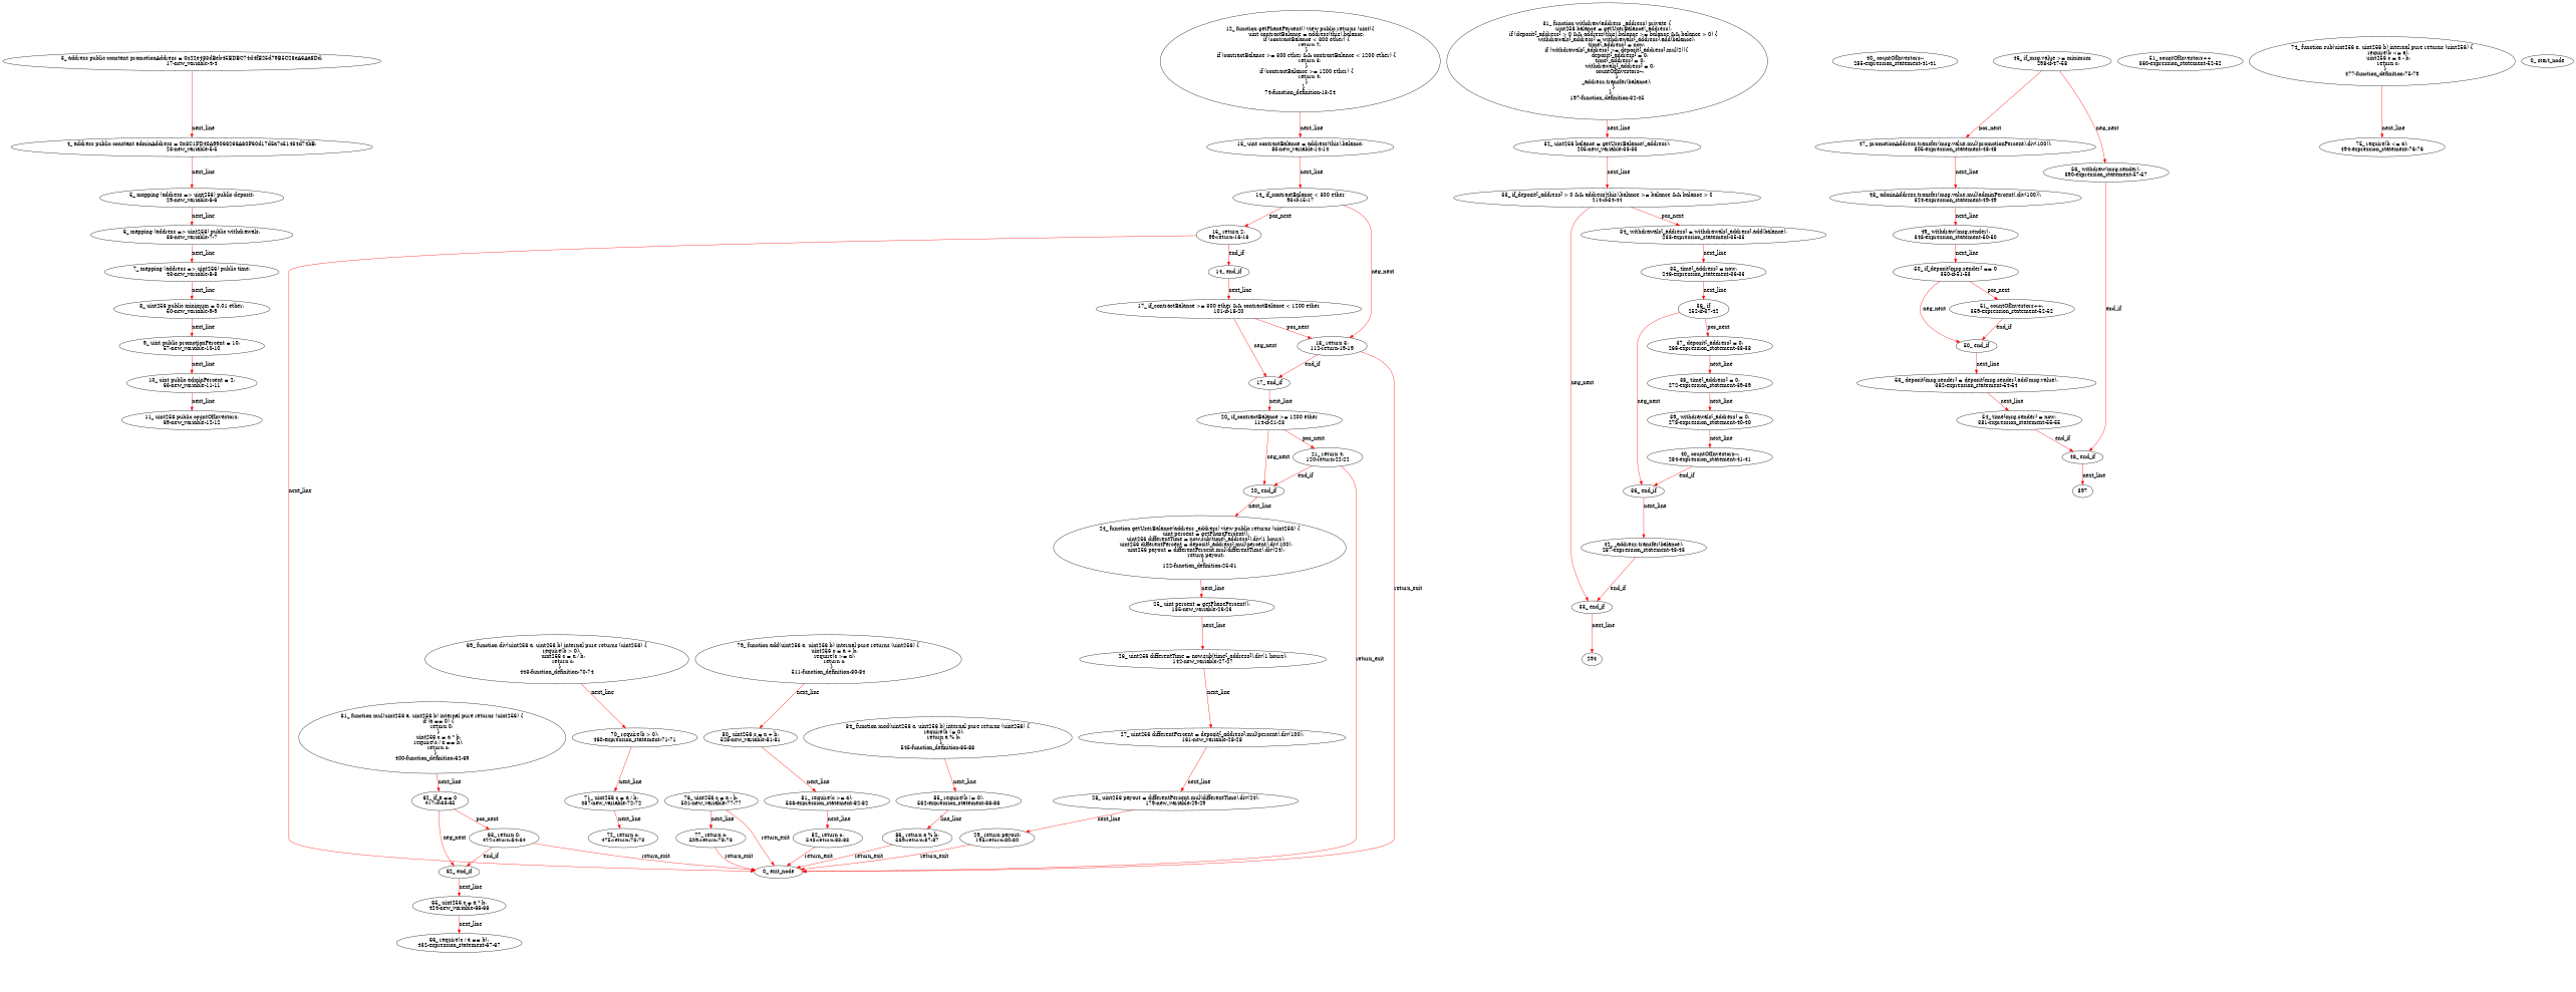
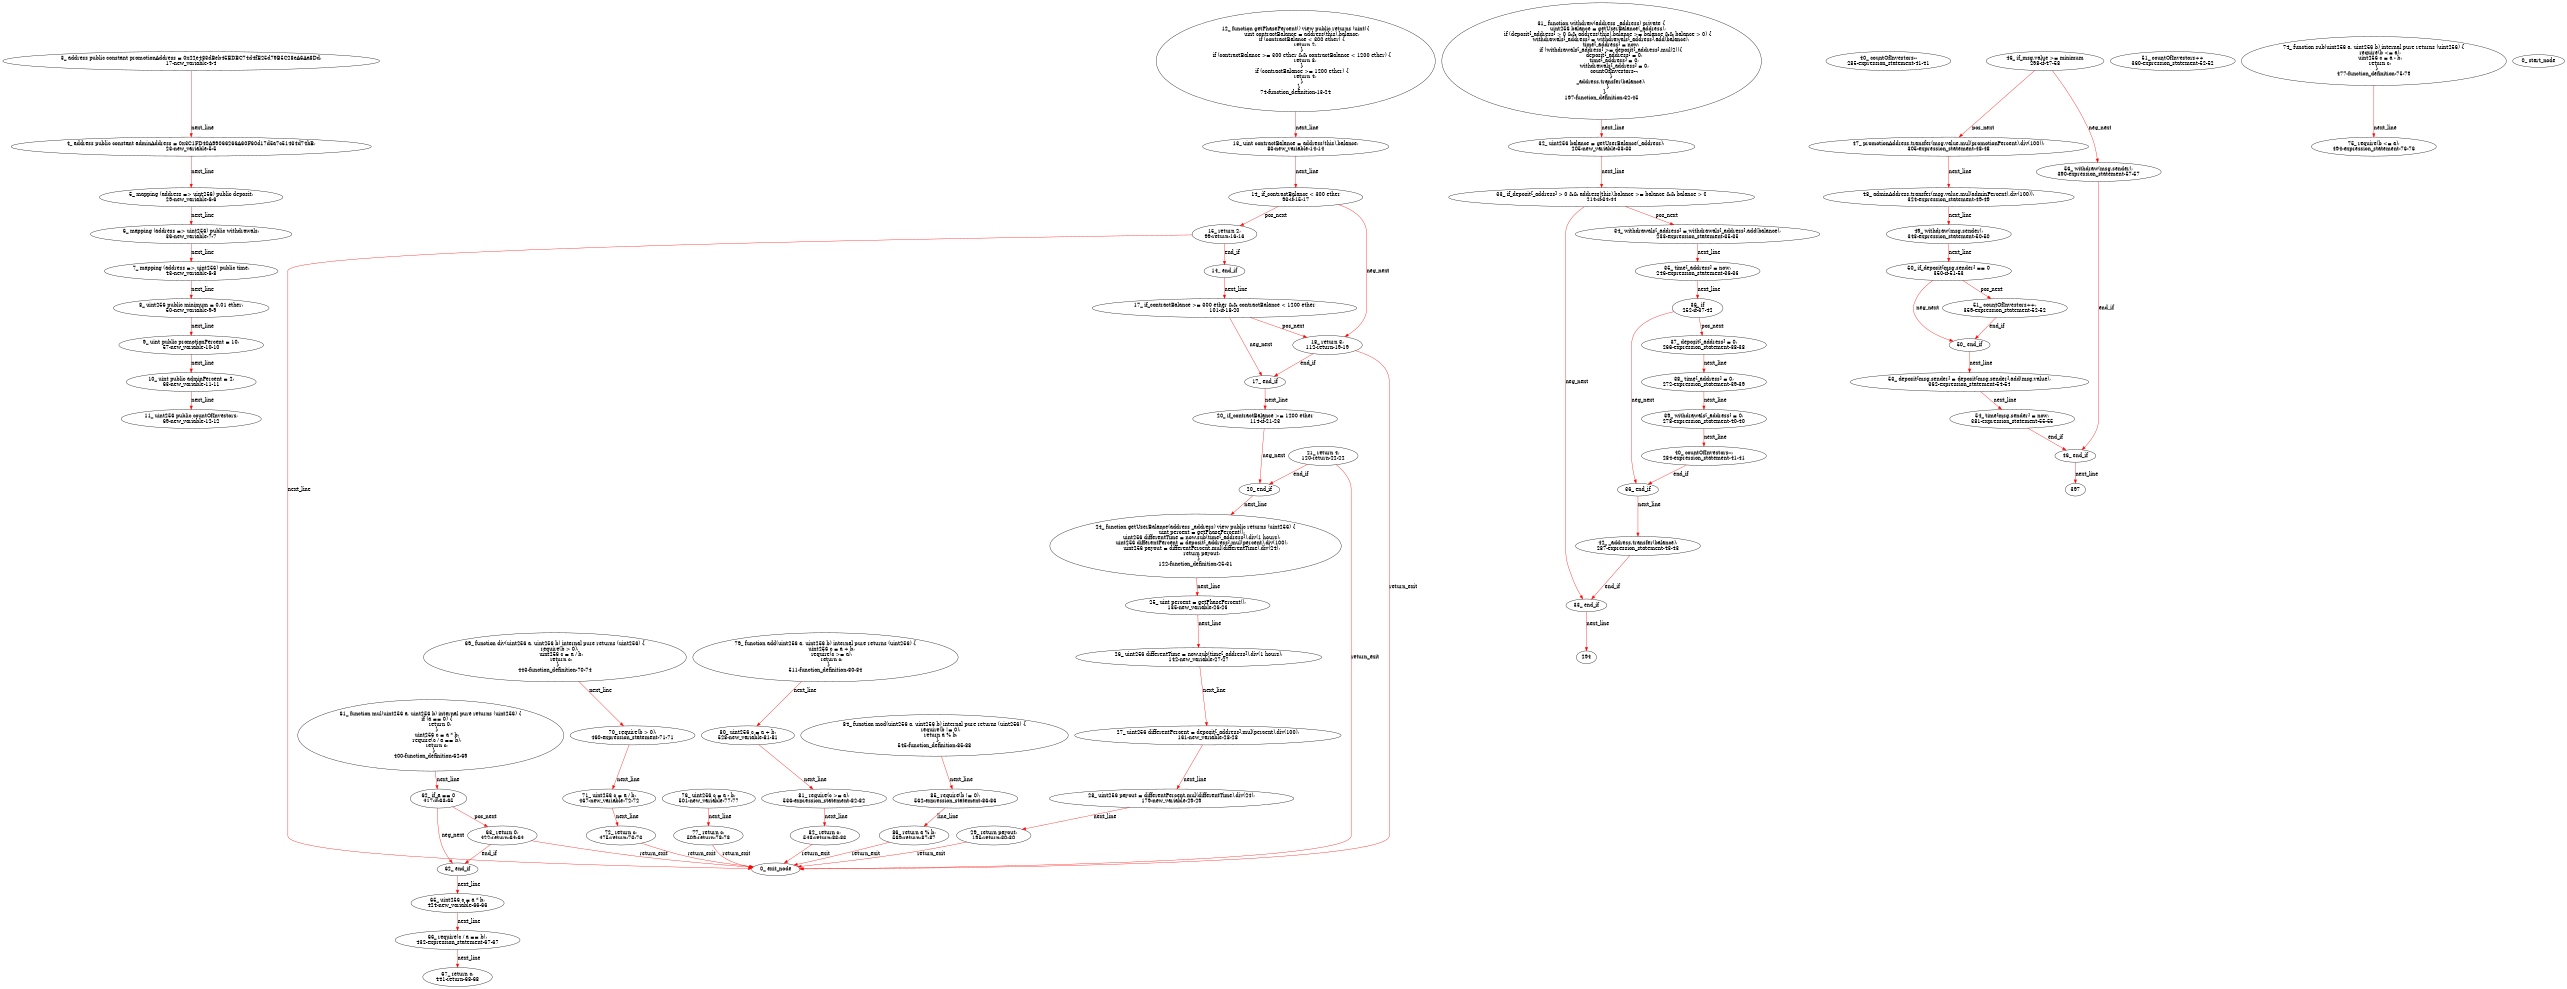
  digraph {
    node [type_label=expression_statement]
    edge [color=red controlflow_type=next_line edge_type=CFG_edge]
    n1 [label="3_ address public constant promotionAddress = 0x22e483dBeb45EDBC74d4fE25d79B5C28eA6Aa8Dd;\n17-new_variable-4-4" type_label=new_variable]
    n2 [label="4_ address public constant adminAddress = 0x3C1FD40A99066266A60F60d17d5a7c51434d74bB;\n23-new_variable-5-5" type_label=new_variable]
    n3 [label="5_ mapping (address => uint256) public deposit;\n29-new_variable-6-6" type_label=new_variable]
    n4 [label="6_ mapping (address => uint256) public withdrawals;\n36-new_variable-7-7" type_label=new_variable]
    n5 [label="7_ mapping (address => uint256) public time;\n43-new_variable-8-8" type_label=new_variable]
    n6 [label="8_ uint256 public minimum = 0.01 ether;\n50-new_variable-9-9" type_label=new_variable]
    n7 [label="9_ uint public promotionPercent = 10;\n57-new_variable-10-10" type_label=new_variable]
    n8 [label="10_ uint public adminPercent = 2;\n63-new_variable-11-11" type_label=new_variable]
    n9 [label="11_ uint256 public countOfInvestors;\n69-new_variable-12-12" type_label=new_variable]
    n10 [label="12_ function getPhasePercent() view public returns (uint){\n        uint contractBalance = address(this).balance;\n        if (contractBalance < 300 ether) {\n            return 2;\n        }\n        if (contractBalance >= 300 ether && contractBalance < 1200 ether) {\n            return 3;\n        }\n        if (contractBalance >= 1200 ether) {\n            return 4;\n        }\n    }\n74-function_definition-13-24" method="getPhasePercent()" type_label=function_definition]
    n11 [label="13_ uint contractBalance = address(this).balance;\n83-new_variable-14-14" method="getPhasePercent()" type_label=new_variable]
    n12 [label="14_ if_contractBalance < 300 ether\n93-if-15-17" method="getPhasePercent()" type_label=if]
    n13 [label="15_ return 2;\n99-return-16-16" method="getPhasePercent()" type_label=return]
    n14 [label="18_ return 3;\n112-return-19-19" method="getPhasePercent()" type_label=return]
    n15 [label="14_ end_if" method="getPhasePercent()" type_label=end_if]
    n16 [label="17_ if_contractBalance >= 300 ether && contractBalance < 1200 ether\n101-if-18-20" method="getPhasePercent()" type_label=if]
    n17 [label="0_ exit_node" type_label=exit]
    n18 [label="17_ end_if" method="getPhasePercent()" type_label=end_if]
    n19 [label="20_ if_contractBalance >= 1200 ether\n114-if-21-23" method="getPhasePercent()" type_label=if]
    n20 [label="20_ end_if" method="getPhasePercent()" type_label=end_if]
    n21 [label="21_ return 4;\n120-return-22-22" method="getPhasePercent()" type_label=return]
    n22 [label="24_ function getUserBalance(address _address) view public returns (uint256) {\n        uint percent = getPhasePercent();\n        uint256 differentTime = now.sub(time[_address]).div(1 hours);\n        uint256 differentPercent = deposit[_address].mul(percent).div(100);\n        uint256 payout = differentPercent.mul(differentTime).div(24);\n        return payout;\n    }\n122-function_definition-25-31" method="getUserBalance(address _address)" type_label=function_definition]
    n23 [label="25_ uint percent = getPhasePercent();\n135-new_variable-26-26" method="getUserBalance(address _address)" type_label=new_variable]
    n24 [label="26_ uint256 differentTime = now.sub(time[_address]).div(1 hours);\n142-new_variable-27-27" method="getUserBalance(address _address)" type_label=new_variable]
    n25 [label="27_ uint256 differentPercent = deposit[_address].mul(percent).div(100);\n161-new_variable-28-28" method="getUserBalance(address _address)" type_label=new_variable]
    n26 [label="28_ uint256 payout = differentPercent.mul(differentTime).div(24);\n179-new_variable-29-29" method="getUserBalance(address _address)" type_label=new_variable]
    n27 [label="29_ return payout;\n195-return-30-30" method="getUserBalance(address _address)" type_label=return]
    n28 [label="31_ function withdraw(address _address) private {\n        uint256 balance = getUserBalance(_address);\n        if (deposit[_address] > 0 && address(this).balance >= balance && balance > 0) {\n            withdrawals[_address] = withdrawals[_address].add(balance);\n            time[_address] = now;\n            if (withdrawals[_address] >= deposit[_address].mul(2)){\n                deposit[_address] = 0;\n                time[_address] = 0;\n                withdrawals[_address] = 0;\n                countOfInvestors--;\n            }\n            _address.transfer(balance);\n        }\n    }\n197-function_definition-32-45" method="withdraw(address _address)" type_label=function_definition]
    n29 [label="32_ uint256 balance = getUserBalance(_address);\n205-new_variable-33-33" method="withdraw(address _address)" type_label=new_variable]
    n30 [label="33_ if_deposit[_address] > 0 && address(this).balance >= balance && balance > 0\n214-if-34-44" method="withdraw(address _address)" type_label=if]
    n31 [label="33_ end_if" method="withdraw(address _address)" type_label=end_if]
    n32 [label="34_ withdrawals[_address] = withdrawals[_address].add(balance);\n233-expression_statement-35-35" method="withdraw(address _address)"]
    294 [type_label=""]
    n34 [label="35_ time[_address] = now;\n246-expression_statement-36-36" method="withdraw(address _address)"]
    n35 [label="36_ if\n252-if-37-42" method="withdraw(address _address)" type_label=if]
    n36 [label="36_ end_if" method="withdraw(address _address)" type_label=end_if]
    n37 [label="37_ deposit[_address] = 0;\n266-expression_statement-38-38" method="withdraw(address _address)"]
    n38 [label="42_ _address.transfer(balance);\n287-expression_statement-43-43" method="withdraw(address _address)"]
    n39 [label="38_ time[_address] = 0;\n272-expression_statement-39-39" method="withdraw(address _address)"]
    n40 [label="39_ withdrawals[_address] = 0;\n278-expression_statement-40-40" method="withdraw(address _address)"]
    n41 [label="40_ countOfInvestors--;\n284-expression_statement-41-41" method="withdraw(address _address)"]
    n42 [label="40_ countOfInvestors--\n285-expression_statement-41-41" method="withdraw(address _address)"]
    n43 [label="46_ if_msg.value >= minimum\n298-if-47-58" type_label=if]
    n44 [label="47_ promotionAddress.transfer(msg.value.mul(promotionPercent).div(100));\n305-expression_statement-48-48"]
    n45 [label="56_ withdraw(msg.sender);\n390-expression_statement-57-57"]
    n46 [label="48_ adminAddress.transfer(msg.value.mul(adminPercent).div(100));\n324-expression_statement-49-49"]
    n47 [label="46_ end_if" type_label=end_if]
    397 [type_label=""]
    n49 [label="49_ withdraw(msg.sender);\n343-expression_statement-50-50"]
    n50 [label="50_ if_deposit[msg.sender] == 0\n350-if-51-53" type_label=if]
    n51 [label="50_ end_if" type_label=end_if]
    n52 [label="51_ countOfInvestors++;\n359-expression_statement-52-52"]
    n53 [label="53_ deposit[msg.sender] = deposit[msg.sender].add(msg.value);\n362-expression_statement-54-54"]
    n54 [label="54_ time[msg.sender] = now;\n381-expression_statement-55-55"]
    n55 [label="51_ countOfInvestors++\n360-expression_statement-52-52"]
    n56 [label="61_ function mul(uint256 a, uint256 b) internal pure returns (uint256) {\n        if (a == 0) {\n            return 0;\n        }\n        uint256 c = a * b;\n        require(c / a == b);\n        return c;\n    }\n400-function_definition-62-69" method="mul(uint256 a,uint256 b)" type_label=function_definition]
    n57 [label="62_ if_a == 0\n417-if-63-65" method="mul(uint256 a,uint256 b)" type_label=if]
    n58 [label="62_ end_if" method="mul(uint256 a,uint256 b)" type_label=end_if]
    n59 [label="63_ return 0;\n422-return-64-64" method="mul(uint256 a,uint256 b)" type_label=return]
    n60 [label="65_ uint256 c = a * b;\n424-new_variable-66-66" method="mul(uint256 a,uint256 b)" type_label=new_variable]
    n61 [label="66_ require(c / a == b);\n432-expression_statement-67-67" method="mul(uint256 a,uint256 b)"]
+   n62 [label="67_ return c;\n441-return-68-68" method="mul(uint256 a,uint256 b)" type_label=return]
    n63 [label="69_ function div(uint256 a, uint256 b) internal pure returns (uint256) {\n        require(b > 0);  \n        uint256 c = a / b;\n        return c;\n    }\n443-function_definition-70-74" method="div(uint256 a,uint256 b)" type_label=function_definition]
    n64 [label="70_ require(b > 0);\n460-expression_statement-71-71" method="div(uint256 a,uint256 b)"]
    n65 [label="71_ uint256 c = a / b;\n467-new_variable-72-72" method="div(uint256 a,uint256 b)" type_label=new_variable]
    n66 [label="72_ return c;\n475-return-73-73" method="div(uint256 a,uint256 b)" type_label=return]
    n67 [label="74_ function sub(uint256 a, uint256 b) internal pure returns (uint256) {\n        require(b <= a);\n        uint256 c = a - b;\n        return c;\n    }\n477-function_definition-75-79" method="sub(uint256 a,uint256 b)" type_label=function_definition]
    n68 [label="75_ require(b <= a);\n494-expression_statement-76-76" method="sub(uint256 a,uint256 b)"]
    n69 [label="76_ uint256 c = a - b;\n501-new_variable-77-77" method="sub(uint256 a,uint256 b)" type_label=new_variable]
    n70 [label="77_ return c;\n509-return-78-78" method="sub(uint256 a,uint256 b)" type_label=return]
    n71 [label="79_ function add(uint256 a, uint256 b) internal pure returns (uint256) {\n        uint256 c = a + b;\n        require(c >= a);\n        return c;\n    }\n511-function_definition-80-84" method="add(uint256 a,uint256 b)" type_label=function_definition]
    n72 [label="80_ uint256 c = a + b;\n528-new_variable-81-81" method="add(uint256 a,uint256 b)" type_label=new_variable]
    n73 [label="81_ require(c >= a);\n536-expression_statement-82-82" method="add(uint256 a,uint256 b)"]
    n74 [label="82_ return c;\n543-return-83-83" method="add(uint256 a,uint256 b)" type_label=return]
    n75 [label="84_ function mod(uint256 a, uint256 b) internal pure returns (uint256) {\n        require(b != 0);\n        return a % b;\n    }\n545-function_definition-85-88" method="mod(uint256 a,uint256 b)" type_label=function_definition]
    n76 [label="85_ require(b != 0);\n562-expression_statement-86-86" method="mod(uint256 a,uint256 b)"]
    n77 [label="86_ return a % b;\n569-return-87-87" method="mod(uint256 a,uint256 b)" type_label=return]
    n78 [label="0_ start_node" type_label=start]
    n1 -> n2 [label=next_line]
    n2 -> n3 [label=next_line]
    n3 -> n4 [label=next_line]
    n4 -> n5 [label=next_line]
    n5 -> n6 [label=next_line]
    n6 -> n7 [label=next_line]
    n7 -> n8 [label=next_line]
    n8 -> n9 [label=next_line]
    n10 -> n11 [label=next_line]
    n11 -> n12 [label=next_line]
    n12 -> n13 [controlflow_type=pos_next label=pos_next]
    n12 -> n14 [controlflow_type=neg_next label=neg_next]
    n13 -> n15 [controlflow_type=end_if label=end_if]
    n13 -> n17 [controlflow_type=return_exit label=next_line]
    n14 -> n17 [controlflow_type=return_exit label=return_exit]
    n14 -> n18 [controlflow_type=end_if label=end_if]
    n15 -> n16 [label=next_line]
    n16 -> n14 [controlflow_type=pos_next label=pos_next]
    n16 -> n18 [controlflow_type=neg_next label=neg_next]
    n18 -> n19 [label=next_line]
    n19 -> n20 [controlflow_type=neg_next label=neg_next]
-   n19 -> n21 [controlflow_type=pos_next label=pos_next]
    n20 -> n22 [label=next_line]
    n21 -> n17 [controlflow_type=return_exit label=return_exit]
    n21 -> n20 [controlflow_type=end_if label=end_if]
    n22 -> n23 [label=next_line]
    n23 -> n24 [label=next_line]
    n24 -> n25 [label=next_line]
    n25 -> n26 [label=next_line]
    n26 -> n27 [label=next_line]
    n27 -> n17 [controlflow_type=return_exit label=return_exit]
    n28 -> n29 [label=next_line]
    n29 -> n30 [label=next_line]
    n30 -> n31 [controlflow_type=neg_next label=neg_next]
    n30 -> n32 [controlflow_type=pos_next label=pos_next]
    n31 -> 294 [label=next_line]
    n32 -> n34 [label=next_line]
    n34 -> n35 [label=next_line]
    n35 -> n36 [controlflow_type=neg_next label=neg_next]
    n35 -> n37 [controlflow_type=pos_next label=pos_next]
    n36 -> n38 [label=next_line]
    n37 -> n39 [label=next_line]
    n38 -> n31 [controlflow_type=end_if label=end_if]
    n39 -> n40 [label=next_line]
    n40 -> n41 [label=next_line]
    n41 -> n36 [controlflow_type=end_if label=end_if]
    n43 -> n44 [controlflow_type=pos_next label=pos_next]
    n43 -> n45 [controlflow_type=neg_next label=neg_next]
    n44 -> n46 [label=next_line]
    n45 -> n47 [controlflow_type=end_if label=end_if]
    n46 -> n49 [label=next_line]
    n47 -> 397 [label=next_line]
    n49 -> n50 [label=next_line]
    n50 -> n51 [controlflow_type=neg_next label=neg_next]
    n50 -> n52 [controlflow_type=pos_next label=pos_next]
    n51 -> n53 [label=next_line]
    n52 -> n51 [controlflow_type=end_if label=end_if]
    n53 -> n54 [label=next_line]
    n54 -> n47 [controlflow_type=end_if label=end_if]
    n56 -> n57 [label=next_line]
    n57 -> n58 [controlflow_type=neg_next label=neg_next]
    n57 -> n59 [controlflow_type=pos_next label=pos_next]
    n58 -> n60 [label=next_line]
    n59 -> n17 [controlflow_type=return_exit label=return_exit]
    n59 -> n58 [controlflow_type=end_if label=end_if]
    n60 -> n61 [label=next_line]
+   n61 -> n62 [label=next_line]
    n63 -> n64 [label=next_line]
    n64 -> n65 [label=next_line]
    n65 -> n66 [label=next_line]
-   n69 -> n17 [controlflow_type=return_exit label=return_exit]
+   n66 -> n17 [controlflow_type=return_exit label=return_exit]
    n67 -> n68 [label=next_line]
    n69 -> n70 [label=next_line]
    n70 -> n17 [controlflow_type=return_exit label=return_exit]
    n71 -> n72 [label=next_line]
    n72 -> n73 [label=next_line]
    n73 -> n74 [label=next_line]
    n74 -> n17 [controlflow_type=return_exit label=return_exit]
    n75 -> n76 [label=next_line]
    n76 -> n77 [label=line_line]
    n77 -> n17 [controlflow_type=return_exit label=return_exit]
  }
